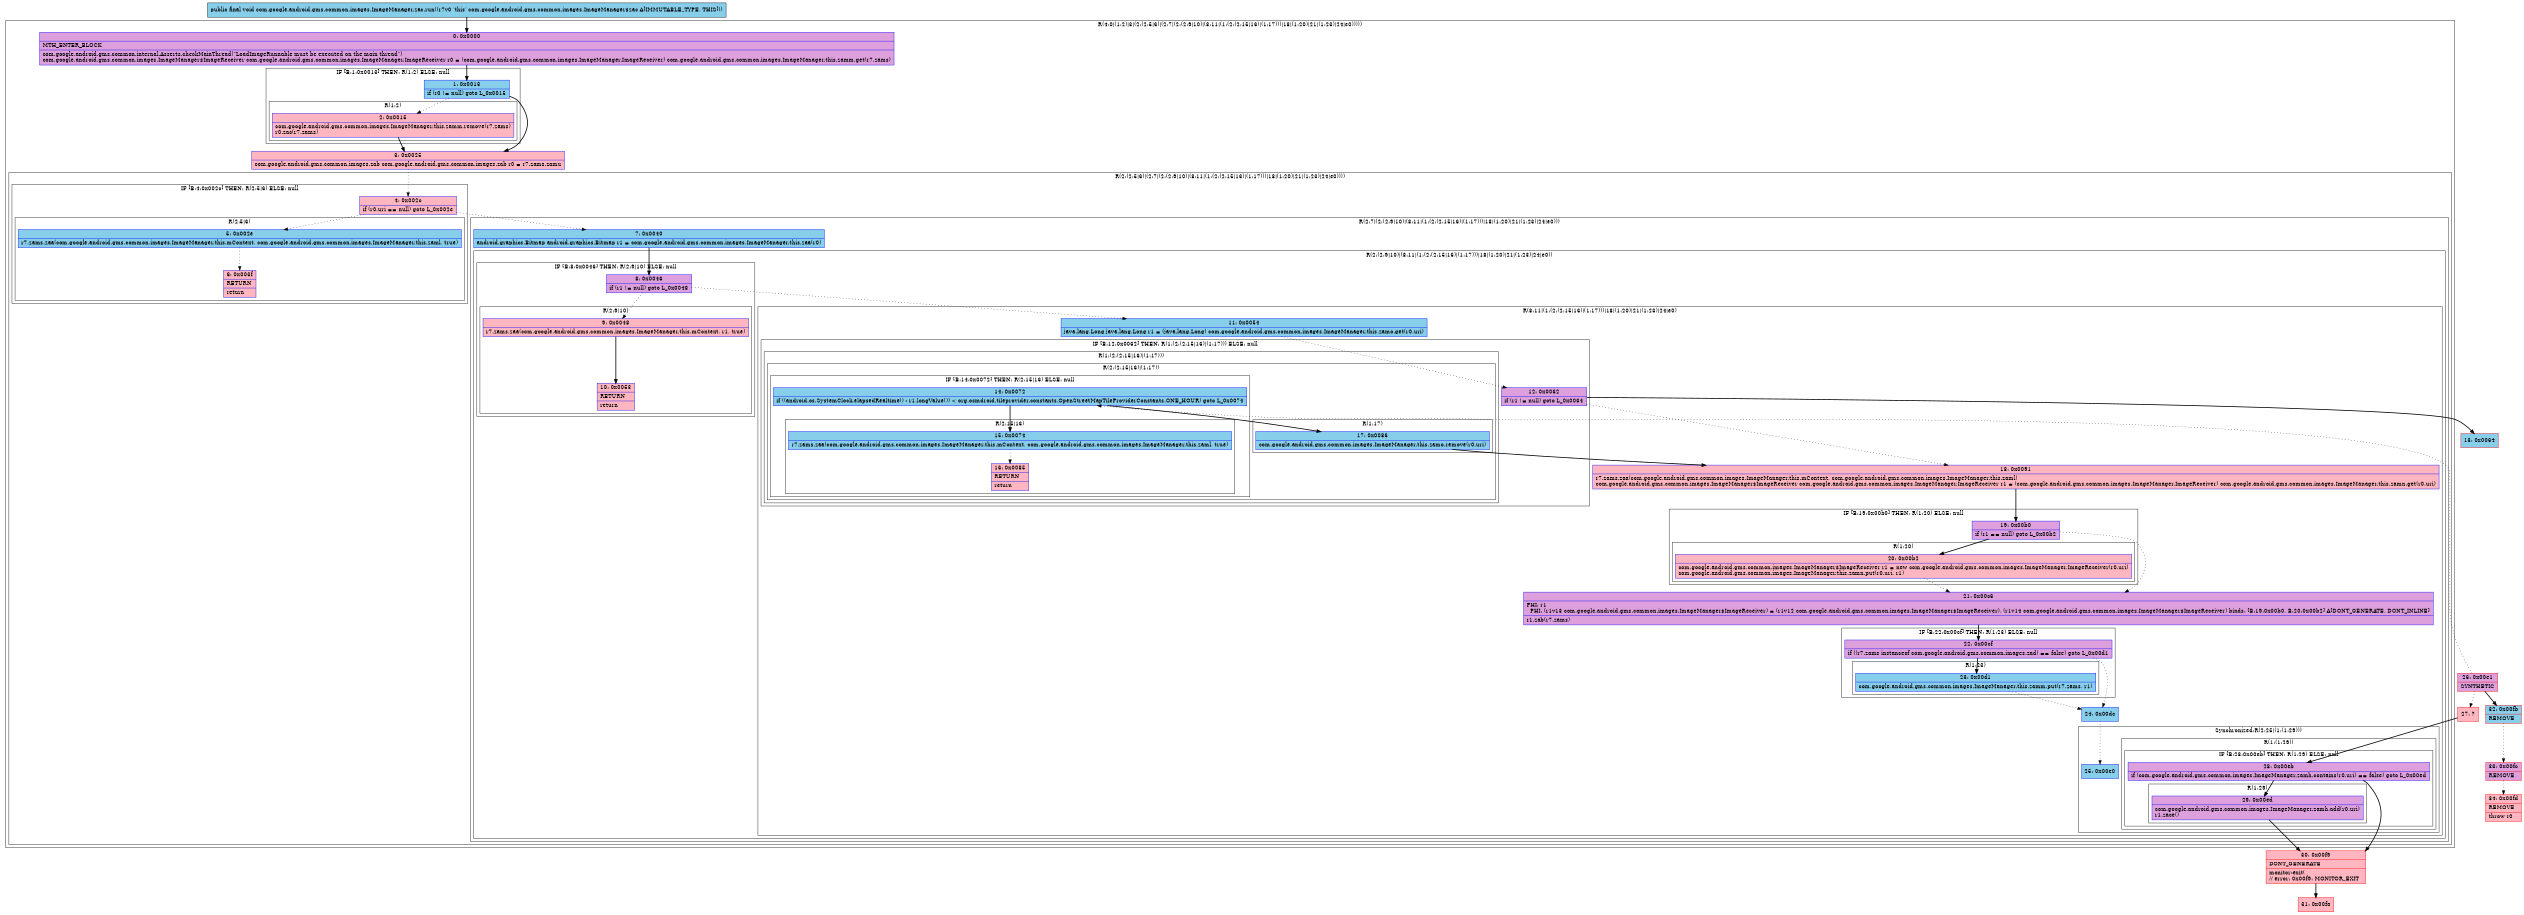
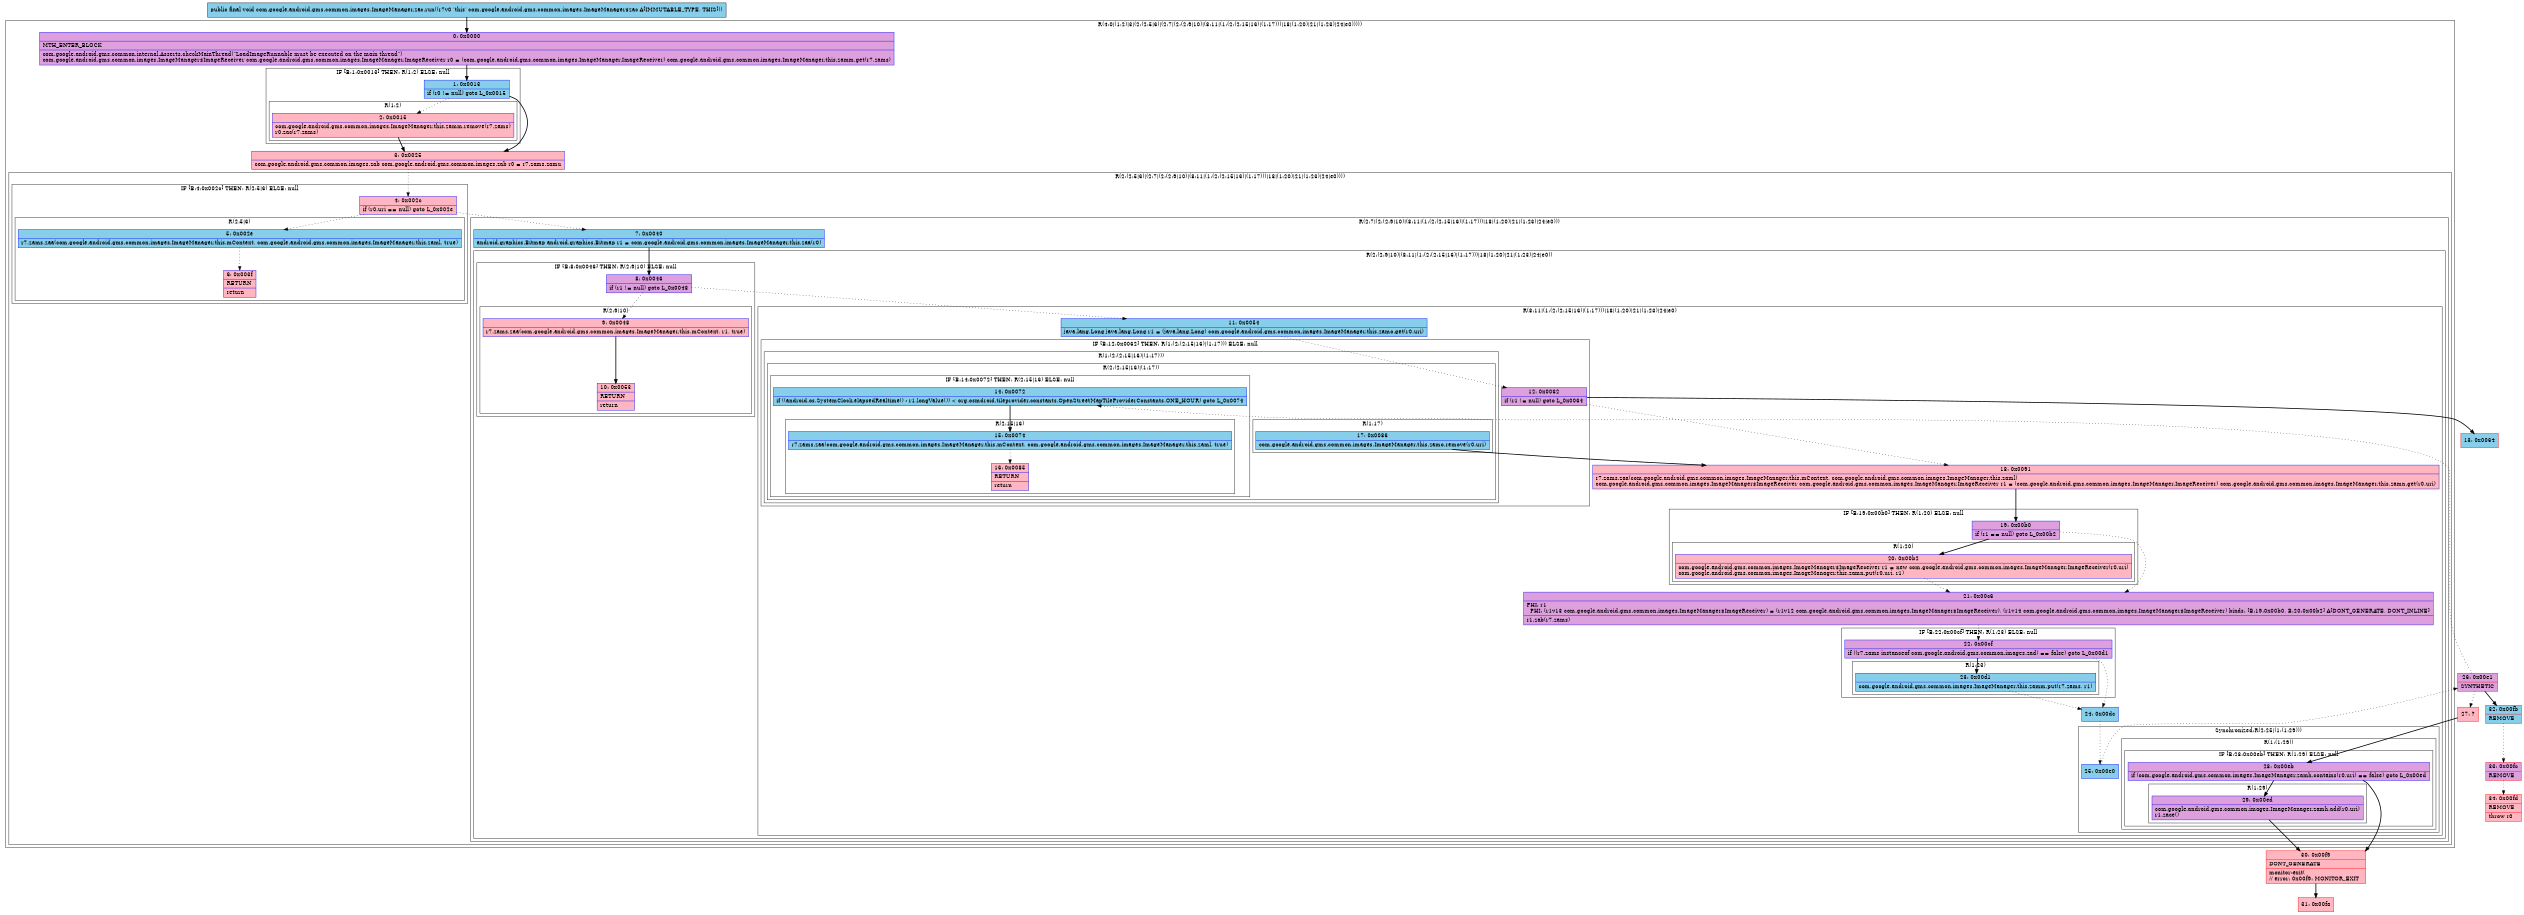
  digraph {
    node [color=blue fillcolor=lightpink shape=record style=filled]
    edge [style=dotted]
    n1 [label="{2\:\ 0x0015|com.google.android.gms.common.images.ImageManager.this.zamm.remove(r7.zams)\lr0.zac(r7.zams)\l}"]
    n2 [fillcolor=skyblue label="{1\:\ 0x0013|if (r0 != null) goto L_0x0015\l}"]
    n3 [fillcolor=skyblue label="{5\:\ 0x002e|r7.zams.zaa(com.google.android.gms.common.images.ImageManager.this.mContext, com.google.android.gms.common.images.ImageManager.this.zaml, true)\l}"]
    n4 [label="{6\:\ 0x003f|RETURN\l|return\l}"]
    n5 [label="{4\:\ 0x002c|if (r0.uri == null) goto L_0x002e\l}"]
    n6 [label="{9\:\ 0x0048|r7.zams.zaa(com.google.android.gms.common.images.ImageManager.this.mContext, r1, true)\l}"]
    n7 [label="{10\:\ 0x0053|RETURN\l|return\l}"]
    n8 [fillcolor=plum label="{8\:\ 0x0046|if (r1 != null) goto L_0x0048\l}"]
    n9 [fillcolor=skyblue label="{15\:\ 0x0074|r7.zams.zaa(com.google.android.gms.common.images.ImageManager.this.mContext, com.google.android.gms.common.images.ImageManager.this.zaml, true)\l}"]
    n10 [label="{16\:\ 0x0085|RETURN\l|return\l}"]
    n11 [fillcolor=skyblue label="{14\:\ 0x0072|if ((android.os.SystemClock.elapsedRealtime() \- r1.longValue()) \< org.osmdroid.tileprovider.constants.OpenStreetMapTileProviderConstants.ONE_HOUR) goto L_0x0074\l}"]
    n12 [fillcolor=skyblue label="{17\:\ 0x0086|com.google.android.gms.common.images.ImageManager.this.zamo.remove(r0.uri)\l}"]
    n13 [fillcolor=plum label="{12\:\ 0x0062|if (r1 != null) goto L_0x0064\l}"]
    n14 [label="{20\:\ 0x00b2|com.google.android.gms.common.images.ImageManager$ImageReceiver r1 = new com.google.android.gms.common.images.ImageManager.ImageReceiver(r0.uri)\lcom.google.android.gms.common.images.ImageManager.this.zamn.put(r0.uri, r1)\l}"]
    n15 [fillcolor=plum label="{19\:\ 0x00b0|if (r1 == null) goto L_0x00b2\l}"]
    n16 [fillcolor=skyblue label="{23\:\ 0x00d1|com.google.android.gms.common.images.ImageManager.this.zamm.put(r7.zams, r1)\l}"]
    n17 [fillcolor=plum label="{22\:\ 0x00cf|if ((r7.zams instanceof com.google.android.gms.common.images.zad) == false) goto L_0x00d1\l}"]
    n18 [fillcolor=plum label="{29\:\ 0x00ed|com.google.android.gms.common.images.ImageManager.zamh.add(r0.uri)\lr1.zace()\l}"]
    n19 [fillcolor=plum label="{28\:\ 0x00eb|if (com.google.android.gms.common.images.ImageManager.zamh.contains(r0.uri) == false) goto L_0x00ed\l}"]
    n20 [fillcolor=skyblue label="{25\:\ 0x00e0}"]
    n21 [fillcolor=skyblue label="{11\:\ 0x0054|java.lang.Long java.lang.Long r1 = (java.lang.Long) com.google.android.gms.common.images.ImageManager.this.zamo.get(r0.uri)\l}"]
    n22 [label="{18\:\ 0x0091|r7.zams.zaa(com.google.android.gms.common.images.ImageManager.this.mContext, com.google.android.gms.common.images.ImageManager.this.zaml)\lcom.google.android.gms.common.images.ImageManager$ImageReceiver com.google.android.gms.common.images.ImageManager.ImageReceiver r1 = (com.google.android.gms.common.images.ImageManager.ImageReceiver) com.google.android.gms.common.images.ImageManager.this.zamn.get(r0.uri)\l}"]
    n23 [fillcolor=plum label="{21\:\ 0x00c6|PHI: r1 \l  PHI: (r1v13 com.google.android.gms.common.images.ImageManager$ImageReceiver) = (r1v12 com.google.android.gms.common.images.ImageManager$ImageReceiver), (r1v14 com.google.android.gms.common.images.ImageManager$ImageReceiver) binds: [B:19:0x00b0, B:20:0x00b2] A[DONT_GENERATE, DONT_INLINE]\l|r1.zab(r7.zams)\l}"]
    n24 [fillcolor=skyblue label="{24\:\ 0x00dc}"]
    n25 [fillcolor=skyblue label="{7\:\ 0x0040|android.graphics.Bitmap android.graphics.Bitmap r1 = com.google.android.gms.common.images.ImageManager.this.zaa(r0)\l}"]
    n26 [fillcolor=plum label="{0\:\ 0x0000|MTH_ENTER_BLOCK\l|com.google.android.gms.common.internal.Asserts.checkMainThread(\"LoadImageRunnable must be executed on the main thread\")\lcom.google.android.gms.common.images.ImageManager$ImageReceiver com.google.android.gms.common.images.ImageManager.ImageReceiver r0 = (com.google.android.gms.common.images.ImageManager.ImageReceiver) com.google.android.gms.common.images.ImageManager.this.zamm.get(r7.zams)\l}"]
    n27 [label="{3\:\ 0x0025|com.google.android.gms.common.images.zab com.google.android.gms.common.images.zab r0 = r7.zams.zamu\l}"]
    n28 [color=red fillcolor=skyblue label="{13\:\ 0x0064}"]
    n29 [color=red label="{30\:\ 0x00f9|DONT_GENERATE\l|monitor\-exit(\l\/\/ error: 0x00f9: MONITOR_EXIT  \l}"]
    n30 [color=red fillcolor=plum label="{26\:\ 0x00e1|SYNTHETIC\l}"]
    n31 [color=red label="{27\:\ ?}"]
    n32 [color=red fillcolor=skyblue label="{32\:\ 0x00fb|REMOVE\l}"]
    n33 [color=red label="{31\:\ 0x00fa}"]
    n34 [color=red fillcolor=plum label="{33\:\ 0x00fc|REMOVE\l}"]
    n35 [color=red label="{34\:\ 0x00fd|REMOVE\l|throw r0\l}"]
    n36 [fillcolor=skyblue label="{public final void com.google.android.gms.common.images.ImageManager.zac.run((r7v0 'this' com.google.android.gms.common.images.ImageManager$zac A[IMMUTABLE_TYPE, THIS])) }" color=""]
    subgraph cluster_1 {
      label="R(4:0|(1:2)|3|(2:(2:5|6)|(2:7|(2:(2:9|10)|(8:11|(1:(2:(2:15|16)|(1:17)))|18|(1:20)|21|(1:23)|24|e0)))))"
      n26
      n27
      subgraph cluster_2 {
        label="IF [B:1:0x0013] THEN: R(1:2) ELSE: null"
        n2
        subgraph cluster_3 {
          label="R(1:2)"
          n1
        }
      }
      subgraph cluster_4 {
        label="R(2:(2:5|6)|(2:7|(2:(2:9|10)|(8:11|(1:(2:(2:15|16)|(1:17)))|18|(1:20)|21|(1:23)|24|e0))))"
        subgraph cluster_5 {
          label="IF [B:4:0x002c] THEN: R(2:5|6) ELSE: null"
          n5
          subgraph cluster_6 {
            label="R(2:5|6)"
            n3
            n4
          }
        }
        subgraph cluster_7 {
          label="R(2:7|(2:(2:9|10)|(8:11|(1:(2:(2:15|16)|(1:17)))|18|(1:20)|21|(1:23)|24|e0)))"
          n25
          subgraph cluster_8 {
            label="R(2:(2:9|10)|(8:11|(1:(2:(2:15|16)|(1:17)))|18|(1:20)|21|(1:23)|24|e0))"
            subgraph cluster_9 {
              label="IF [B:8:0x0046] THEN: R(2:9|10) ELSE: null"
              n8
              subgraph cluster_10 {
                label="R(2:9|10)"
                n6
                n7
              }
            }
            subgraph cluster_11 {
              label="R(8:11|(1:(2:(2:15|16)|(1:17)))|18|(1:20)|21|(1:23)|24|e0)"
              n21
              n22
              n23
              n24
              subgraph cluster_12 {
                label="IF [B:12:0x0062] THEN: R(1:(2:(2:15|16)|(1:17))) ELSE: null"
                n13
                subgraph cluster_13 {
                  label="R(1:(2:(2:15|16)|(1:17)))"
                  subgraph cluster_14 {
                    label="R(2:(2:15|16)|(1:17))"
                    subgraph cluster_15 {
                      label="IF [B:14:0x0072] THEN: R(2:15|16) ELSE: null"
                      n11
                      subgraph cluster_16 {
                        label="R(2:15|16)"
                        n9
                        n10
                      }
                    }
                    subgraph cluster_17 {
                      label="R(1:17)"
                      n12
                    }
                  }
                }
              }
              subgraph cluster_18 {
                label="IF [B:19:0x00b0] THEN: R(1:20) ELSE: null"
                n15
                subgraph cluster_19 {
                  label="R(1:20)"
                  n14
                }
              }
              subgraph cluster_20 {
                label="IF [B:22:0x00cf] THEN: R(1:23) ELSE: null"
                n17
                subgraph cluster_21 {
                  label="R(1:23)"
                  n16
                }
              }
              subgraph cluster_22 {
                label="Synchronized:R(2:25|(1:(1:29)))"
                n20
                subgraph cluster_23 {
                  label="R(1:(1:29))"
                  subgraph cluster_24 {
                    label="IF [B:28:0x00eb] THEN: R(1:29) ELSE: null"
                    n19
                    subgraph cluster_25 {
                      label="R(1:29)"
                      n18
                    }
                  }
                }
              }
            }
          }
        }
      }
    }
    n1 -> n27 [style=bold]
    n2 -> n1
    n2 -> n27 [style=bold]
    n3 -> n4
    n5 -> n3
    n5 -> n25
    n6 -> n7 [style=bold]
    n8 -> n6
    n8 -> n21
    n9 -> n10
    n11 -> n9 [style=bold]
-   n11 -> n12 [style=bold]
    n12 -> n22 [style=bold]
    n13 -> n22
    n13 -> n28 [style=bold]
    n14 -> n23
    n15 -> n14 [style=bold]
    n15 -> n23
    n16 -> n24
    n17 -> n16 [style=bold]
    n17 -> n24
    n18 -> n29 [style=bold]
    n19 -> n18 [style=bold]
    n19 -> n29 [style=bold]
+   n20 -> n30
    n21 -> n13
    n22 -> n15 [style=bold]
-   n23 -> n17 [style=bold]
+   n23 -> n17
    n24 -> n20
    n25 -> n8 [style=bold]
    n26 -> n2 [style=bold]
    n27 -> n5
    n29 -> n33 [style=bold]
    n30 -> n11
    n30 -> n31
    n30 -> n32 [style=bold]
    n31 -> n19 [style=bold]
    n32 -> n34
    n34 -> n35
    n36 -> n26 [style=bold]
  }
